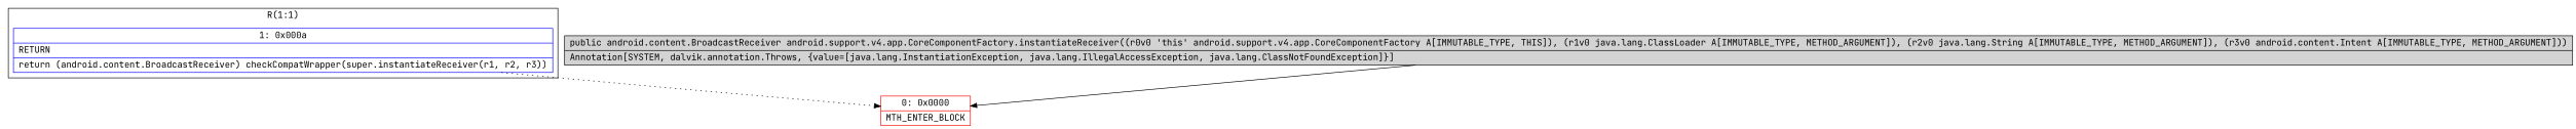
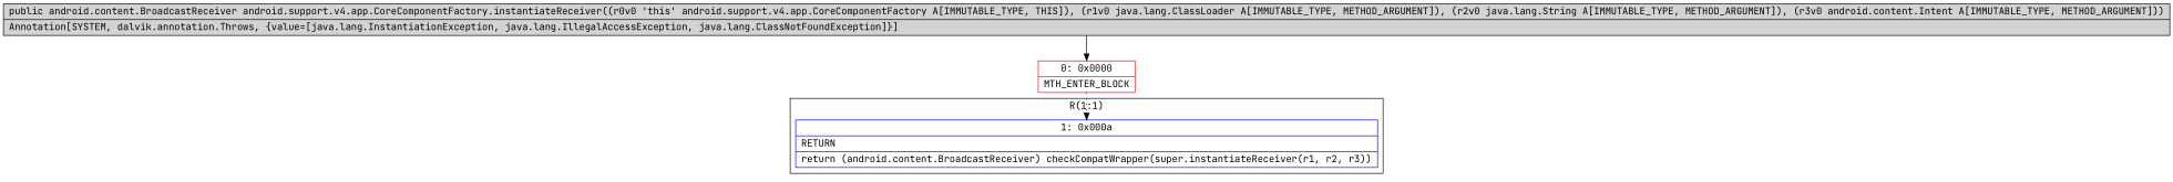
  digraph {
    fontname="JetBrains Mono"
    node [shape=record style=filled fillcolor=white fontname="JetBrains Mono"]
    edge [fontname="JetBrains Mono"]
    n1 [color=blue label="{1\:\ 0x000a|RETURN\l|return (android.content.BroadcastReceiver) checkCompatWrapper(super.instantiateReceiver(r1, r2, r3))\l}"]
    n2 [color=red label="{0\:\ 0x0000|MTH_ENTER_BLOCK\l}"]
    n3 [label="{public android.content.BroadcastReceiver android.support.v4.app.CoreComponentFactory.instantiateReceiver((r0v0 'this' android.support.v4.app.CoreComponentFactory A[IMMUTABLE_TYPE, THIS]), (r1v0 java.lang.ClassLoader A[IMMUTABLE_TYPE, METHOD_ARGUMENT]), (r2v0 java.lang.String A[IMMUTABLE_TYPE, METHOD_ARGUMENT]), (r3v0 android.content.Intent A[IMMUTABLE_TYPE, METHOD_ARGUMENT]))  | Annotation[SYSTEM, dalvik.annotation.Throws, \{value=[java.lang.InstantiationException, java.lang.IllegalAccessException, java.lang.ClassNotFoundException]\}]\l}" fillcolor=lightgrey]
    subgraph cluster_1 {
      label="R(1:1)"
      n1
    }
-   n1 -> n2 [style=dotted]
+   n2 -> n1 [style=dotted]
    n3 -> n2 [style=solid]
  }
